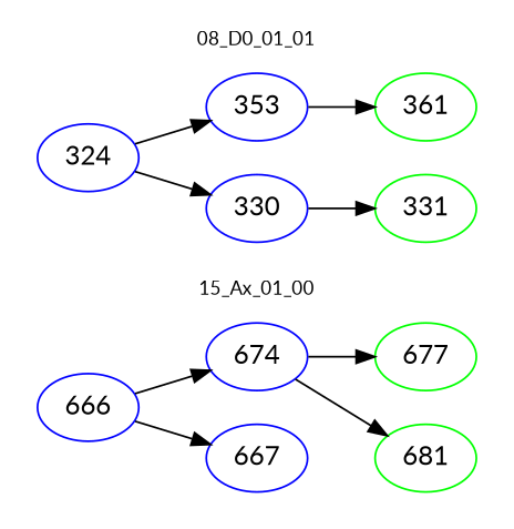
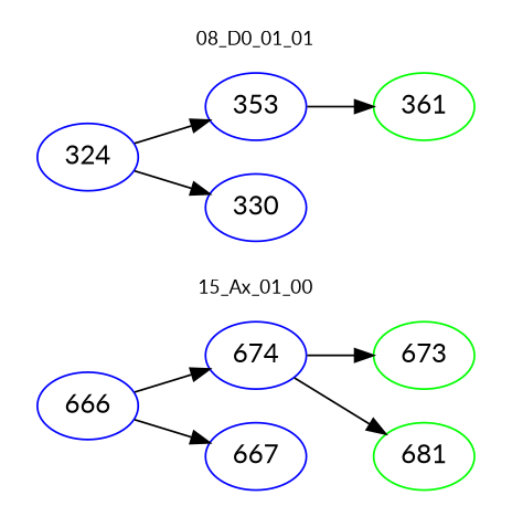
  digraph {
    fontname=Lato
    rankdir=LR
    node [color=blue fontname=Lato]
    edge [color=black fontname=Lato]
    n1 [label=666]
    n2 [label=667]
    n3 [label=674]
    n4 [color=green label=681]
-   n5 [color=green label=677]
+   n5 [color=green label=673]
    n6 [label=324]
    n7 [label=330]
    n8 [label=353]
-   n9 [color=green label=331]
    n10 [color=green label=361]
    subgraph cluster_1 {
      color=white
      fontsize=10
      label="15_Ax_01_00"
      n1
      n2
      n3
      n4
      n5
    }
    subgraph cluster_2 {
      color=white
      fontsize=10
      label="08_D0_01_01"
      n6
      n7
      n8
-     n9
      n10
    }
    n1 -> n2
    n1 -> n3
    n3 -> n4
    n3 -> n5
    n6 -> n7
    n6 -> n8
-   n7 -> n9
    n8 -> n10
  }
